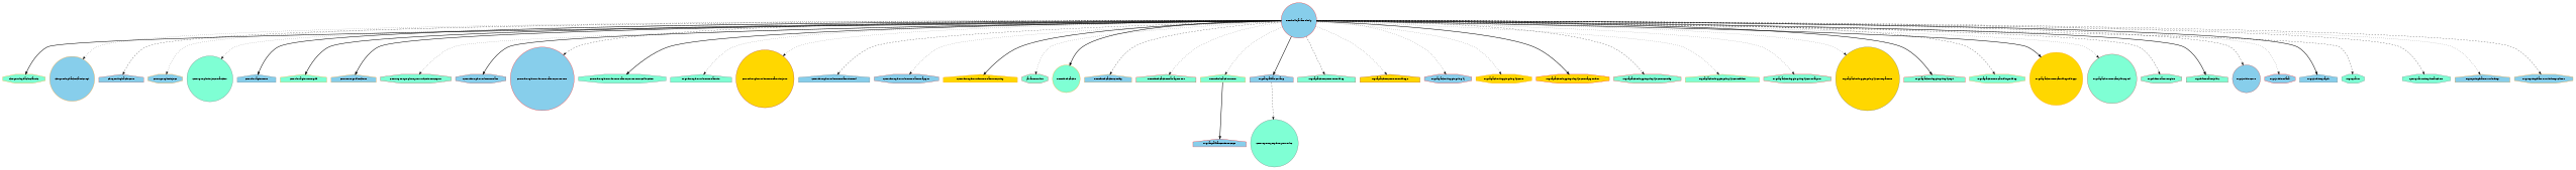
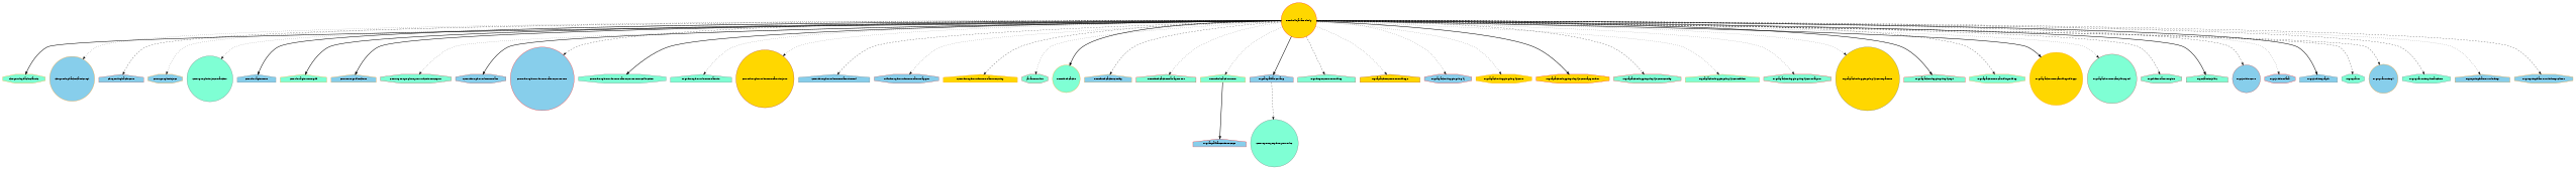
  digraph {
    node [color=darkorange fillcolor=aquamarine fontsize=10.0 shape=house style=filled]
    edge [style=dotted]
-   net_bull_javamelody [color=red fillcolor=skyblue shape=circle]
+   net_bull_javamelody [color=red fillcolor=gold shape=circle]
    ch_qos_logback_classic [shape=octagon]
    ch_qos_logback_classic_spi [fillcolor=skyblue shape=circle]
    ch_qos_logback_core [color=brown fillcolor=skyblue]
    com_google_inject [fillcolor=skyblue shape=octagon]
    com_google_inject_matcher [color=gray40 shape=circle]
    com_lowagie_text [color=gray40 fillcolor=skyblue]
    com_lowagie_text_pdf
    com_mongodb_client [fillcolor=skyblue]
    com_opensymphony_xwork2_interceptor [color=brown shape=octagon]
    com_thoughtworks_xstream [color=brown fillcolor=skyblue shape=octagon]
    com_thoughtworks_xstream_converters [color=red fillcolor=skyblue shape=circle]
    com_thoughtworks_xstream_converters_collections [color=gray40 shape=octagon]
    n14 [color=gray40 label=org_thoughtworks_xstream_io]
    com_thoughtworks_xstream_io_json [color=brown fillcolor=gold shape=circle]
    com_thoughtworks_xstream_io_xml [color=gray40 fillcolor=skyblue]
-   com_thoughtworks_xstream_mapper [color=brown fillcolor=skyblue shape=octagon]
+   com_thoughtworks_xstream_mapper [color=brown fillcolor=skyblue shape=octagon label=bull_thoughtworks_xstream_mapper]
    com_thoughtworks_xstream_security [fillcolor=gold]
    javax_servlet [color=brown shape=octagon]
    net_sf_ehcache [shape=circle]
    net_sf_ehcache_config [fillcolor=skyblue]
    net_sf_ehcache_management [color=red]
    net_sf_ehcache_store
    org_aopalliance_aop [color=brown fillcolor=skyblue]
-   org_apache_commons_dbcp [color=brown]
+   org_apache_commons_dbcp [color=brown label=org_http_commons_dbcp]
    org_apache_commons_dbcp2 [color=brown fillcolor=gold]
    org_apache_logging_log4j [color=red fillcolor=skyblue shape=octagon]
    org_apache_logging_log4j_core [fillcolor=gold shape=octagon]
    org_apache_logging_log4j_core_appender [color=red fillcolor=gold shape=octagon]
    org_apache_logging_log4j_core_config [color=red shape=octagon]
    org_apache_logging_log4j_core_filter
    org_apache_logging_log4j_core_layout [color=red shape=octagon]
    org_apache_logging_log4j_core_pattern [color=gray40 fillcolor=gold shape=circle]
    org_apache_logging_log4j_spi [color=red]
    org_apache_tomcat_dbcp_dbcp [shape=octagon]
    org_apache_tomcat_dbcp_dbcp2 [fillcolor=gold shape=circle]
    org_apache_tomcat_jdbc_pool [color=brown shape=circle]
    org_hibernate_engine [color=brown shape=octagon]
-   org_hibernate_jdbc [color=brown]
+   org_hibernate_jdbc [color=brown label=org_classic_jdbc]
    org_jrobin_core [color=brown fillcolor=skyblue shape=circle]
    org_jrobin_data [color=red fillcolor=skyblue shape=octagon]
    org_jrobin_graph [color=gray40 fillcolor=skyblue]
    org_quartz [color=gray40 shape=octagon]
-   org_quartz_impl_matchers [color=gray40 shape=octagon label=qos_quartz_impl_matchers]
+   org_quartz_impl [fillcolor=skyblue shape=circle]
+   org_quartz_impl_matchers [color=gray40 shape=octagon]
    org_springframework_http [fillcolor=skyblue]
    org_springframework_http_client [fillcolor=skyblue shape=octagon]
    com_opensymphony_xwork2 [color=gray40 shape=circle]
    org_aopalliance_intercept [color=red fillcolor=skyblue]
    net_bull_javamelody -> ch_qos_logback_classic [style=bold]
    net_bull_javamelody -> ch_qos_logback_classic_spi
    net_bull_javamelody -> ch_qos_logback_core [style=dashed]
    net_bull_javamelody -> com_google_inject
    net_bull_javamelody -> com_google_inject_matcher
    net_bull_javamelody -> com_lowagie_text [style=bold]
    net_bull_javamelody -> com_lowagie_text_pdf [style=bold]
    net_bull_javamelody -> com_mongodb_client [style=bold]
    net_bull_javamelody -> com_opensymphony_xwork2_interceptor
    net_bull_javamelody -> com_thoughtworks_xstream [style=bold]
    net_bull_javamelody -> com_thoughtworks_xstream_converters [style=dashed]
    net_bull_javamelody -> com_thoughtworks_xstream_converters_collections [style=bold]
    net_bull_javamelody -> n14
    net_bull_javamelody -> com_thoughtworks_xstream_io_json
    net_bull_javamelody -> com_thoughtworks_xstream_io_xml [style=dashed]
    net_bull_javamelody -> com_thoughtworks_xstream_mapper
-   net_bull_javamelody -> com_thoughtworks_xstream_security [style=bold]
+   net_bull_javamelody -> com_thoughtworks_xstream_security [style=dashed]
    net_bull_javamelody -> javax_servlet
    net_bull_javamelody -> net_sf_ehcache [style=bold]
    net_bull_javamelody -> net_sf_ehcache_config [style=dashed]
    net_bull_javamelody -> net_sf_ehcache_management
    net_bull_javamelody -> net_sf_ehcache_store
    net_bull_javamelody -> org_aopalliance_aop [style=bold]
    net_bull_javamelody -> org_apache_commons_dbcp [style=dashed]
    net_bull_javamelody -> org_apache_commons_dbcp2
    net_bull_javamelody -> org_apache_logging_log4j
    net_bull_javamelody -> org_apache_logging_log4j_core
    net_bull_javamelody -> org_apache_logging_log4j_core_appender [style=bold]
    net_bull_javamelody -> org_apache_logging_log4j_core_config [style=dashed]
    net_bull_javamelody -> org_apache_logging_log4j_core_filter
    net_bull_javamelody -> org_apache_logging_log4j_core_layout
    net_bull_javamelody -> org_apache_logging_log4j_core_pattern
    net_bull_javamelody -> org_apache_logging_log4j_spi [style=bold]
    net_bull_javamelody -> org_apache_tomcat_dbcp_dbcp [style=dashed]
    net_bull_javamelody -> org_apache_tomcat_dbcp_dbcp2 [style=bold]
    net_bull_javamelody -> org_apache_tomcat_jdbc_pool
    net_bull_javamelody -> org_hibernate_engine [style=dashed]
    net_bull_javamelody -> org_hibernate_jdbc [style=bold]
    net_bull_javamelody -> org_jrobin_core [style=dashed]
    net_bull_javamelody -> org_jrobin_data
    net_bull_javamelody -> org_jrobin_graph [style=bold]
    net_bull_javamelody -> org_quartz [style=dashed]
+   net_bull_javamelody -> org_quartz_impl [style=dashed]
    net_bull_javamelody -> org_quartz_impl_matchers [style=dashed]
    net_bull_javamelody -> org_springframework_http
    net_bull_javamelody -> org_springframework_http_client [style=dashed]
    net_sf_ehcache_store -> org_aopalliance_intercept [style=bold]
    org_aopalliance_aop -> com_opensymphony_xwork2 [style=dashed]
  }
